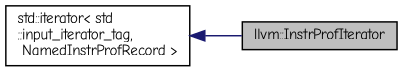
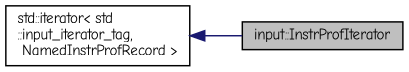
  digraph {
    rankdir=LR
    fontname="Comic Neue"
    node [color=black fontname="Comic Neue" fontsize=10 shape=box]
-   n1 [fillcolor=grey75 fontcolor=black height=0.2 label="llvm::InstrProfIterator" style=filled width=0.4]
+   n1 [fillcolor=grey75 fontcolor=black height=0.2 label="input::InstrProfIterator" style=filled width=0.4]
    n2 [height=0.2 label="std::iterator\< std\l::input_iterator_tag,\l NamedInstrProfRecord \>" width=0.4]
    n2 -> n1 [color=midnightblue dir=back fontname="Comic Neue" fontsize=10 labelfontname=Helvetica labelfontsize=10 style=solid]
  }
